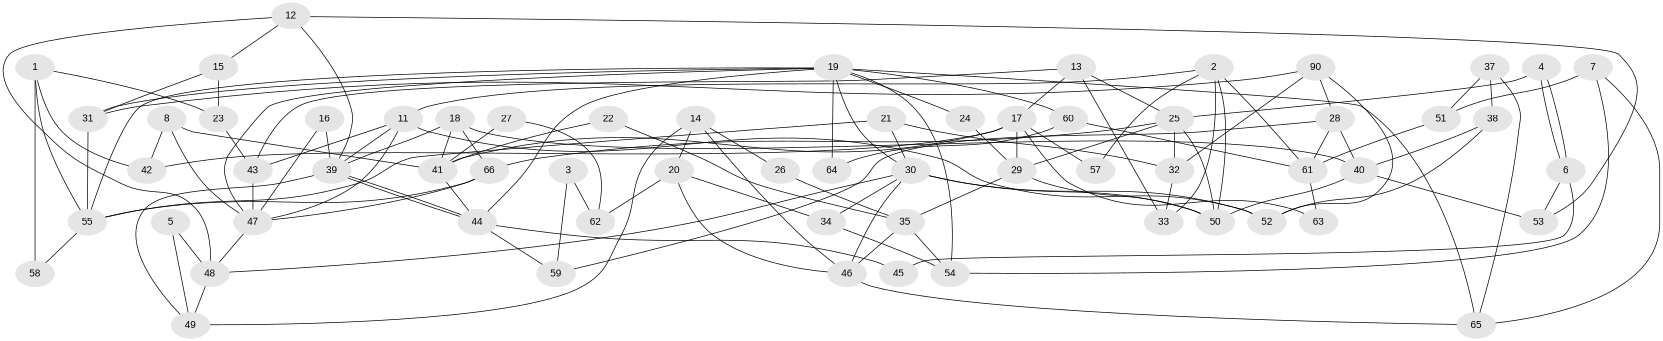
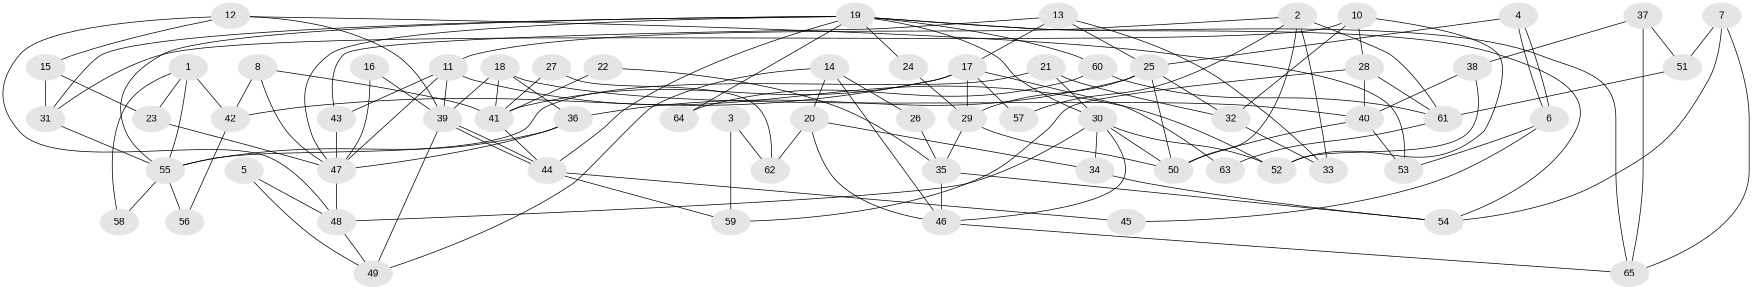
  graph {
    fontname="Liberation Sans"
    node [color=gray90 fontname="Liberation Sans" style=filled]
    edge [fontname="Liberation Sans"]
    1
    23
    42
    55
    58
    43
+   56
    2
    11
    33
    50
    57
    61
    47
    39
    52
    63
    3
    59
    62
    4
    6
    25
    45
    53
    32
    29
-   36 [label=66]
+   36
    5
    48
    49
    7
    51
    54
    65
    8
    41
    44
    28
    40
-   10 [label=90]
+   10
    31
    12
    15
    13
    17
    14
    20
    26
    46
    34
    35
    16
    18
    19
    24
    30
    60
    64
    21
    22
    27
    37
    38
    1 -- 23
    1 -- 42
    1 -- 55
    1 -- 58
-   23 -- 43
+   23 -- 47
+   42 -- 56
    55 -- 58
+   55 -- 56
    43 -- 47
    2 -- 11
    2 -- 33
    2 -- 50
    2 -- 57
    2 -- 61
    11 -- 43
    11 -- 47
    11 -- 39
    11 -- 52
    61 -- 63
    47 -- 48
    39 -- 49
    39 -- 44
    39 -- 44
    3 -- 59
    3 -- 62
    4 -- 6
    4 -- 6
    4 -- 25
    6 -- 45
    6 -- 53
    25 -- 50
    25 -- 32
    25 -- 29
    25 -- 36
    32 -- 33
    29 -- 50
    29 -- 35
    36 -- 55
    36 -- 47
    5 -- 48
    5 -- 49
    48 -- 49
    7 -- 51
    7 -- 54
    7 -- 65
    51 -- 61
    8 -- 42
    8 -- 47
    8 -- 41
    41 -- 44
    44 -- 59
    44 -- 45
    28 -- 61
    28 -- 59
    28 -- 40
    40 -- 50
    40 -- 53
    10 -- 52
    10 -- 32
    10 -- 28
    10 -- 31
    31 -- 55
    12 -- 39
    12 -- 53
    12 -- 48
    12 -- 15
    15 -- 23
    15 -- 31
    13 -- 43
    13 -- 33
    13 -- 25
    13 -- 17
    17 -- 42
    17 -- 57
    17 -- 63
    17 -- 29
    17 -- 41
    14 -- 49
    14 -- 20
    14 -- 26
    14 -- 46
    20 -- 62
    20 -- 46
    20 -- 34
    26 -- 35
    46 -- 65
    34 -- 54
    35 -- 54
    35 -- 46
    16 -- 47
    16 -- 39
    18 -- 39
    18 -- 36
    18 -- 41
    18 -- 40
    19 -- 55
    19 -- 47
    19 -- 54
    19 -- 65
    19 -- 44
    19 -- 31
    19 -- 24
    19 -- 30
    19 -- 60
    19 -- 64
    24 -- 29
    30 -- 50
    30 -- 52
    30 -- 48
    30 -- 46
    30 -- 34
    60 -- 61
    60 -- 64
    21 -- 55
    21 -- 32
    21 -- 30
    22 -- 41
    22 -- 35
    27 -- 62
    27 -- 41
    37 -- 51
    37 -- 65
    37 -- 38
    38 -- 52
    38 -- 40
  }
